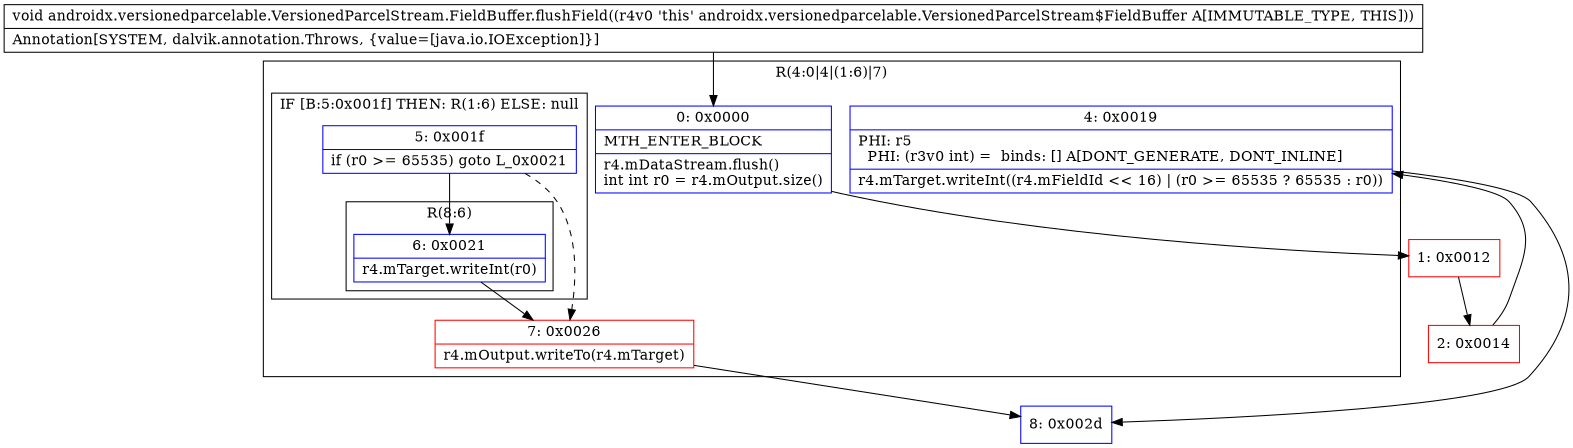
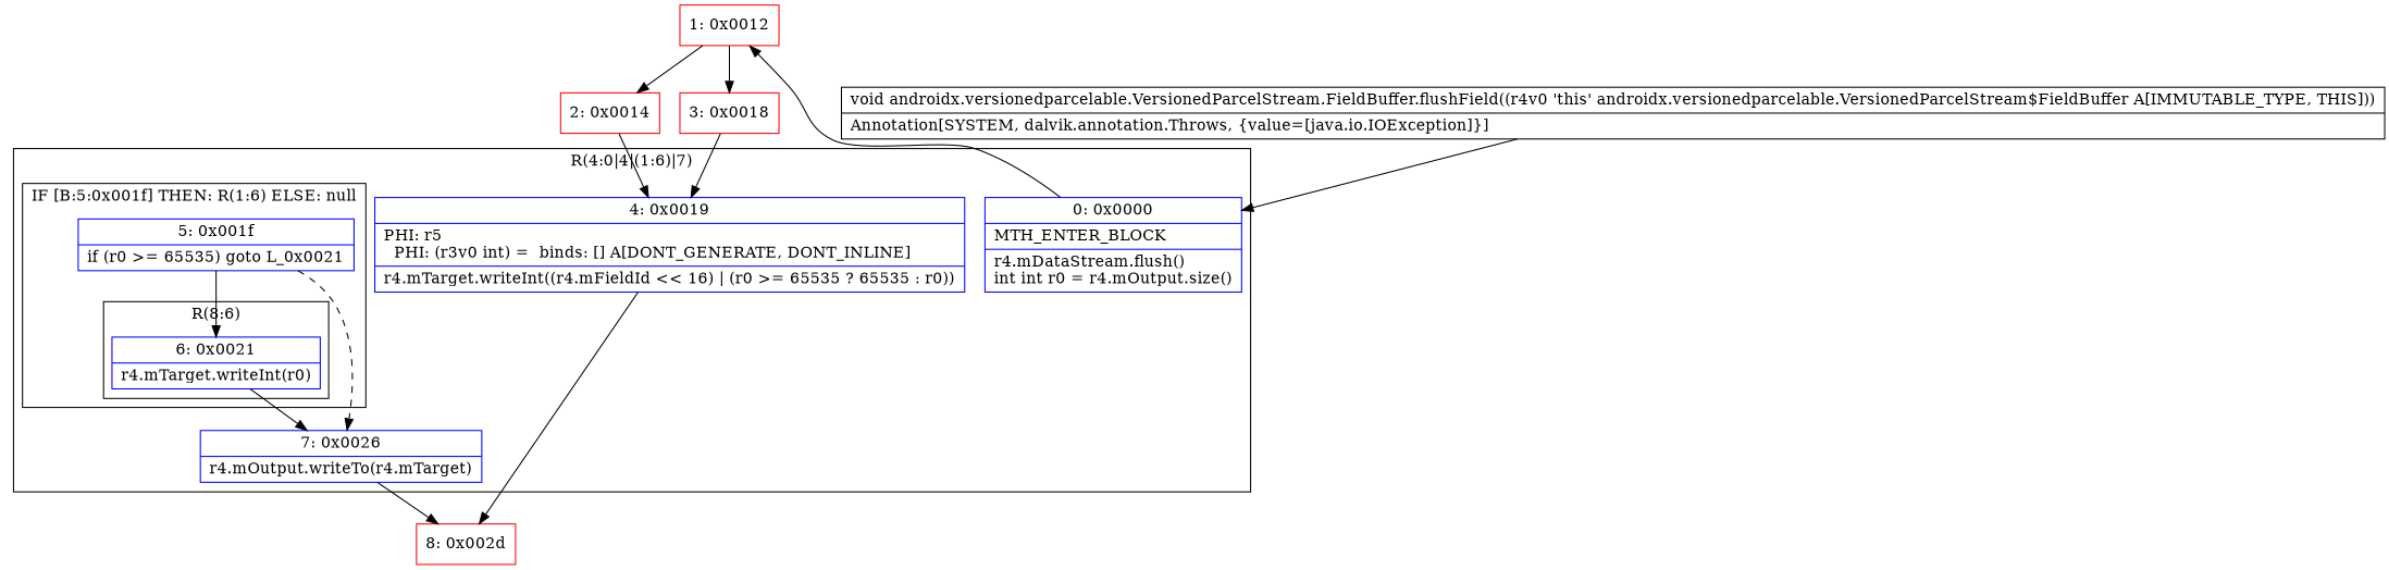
  digraph {
    node [color=blue shape=record]
    n1 [label="{6\:\ 0x0021|r4.mTarget.writeInt(r0)\l}"]
    n2 [label="{5\:\ 0x001f|if (r0 \>= 65535) goto L_0x0021\l}"]
    n3 [label="{0\:\ 0x0000|MTH_ENTER_BLOCK\l|r4.mDataStream.flush()\lint int r0 = r4.mOutput.size()\l}"]
    n4 [label="{4\:\ 0x0019|PHI: r5 \l  PHI: (r3v0 int) =  binds: [] A[DONT_GENERATE, DONT_INLINE]\l|r4.mTarget.writeInt((r4.mFieldId \<\< 16) \| (r0 \>= 65535 ? 65535 : r0))\l}"]
-   n5 [color=red label="{7\:\ 0x0026|r4.mOutput.writeTo(r4.mTarget)\l}"]
+   n5 [label="{7\:\ 0x0026|r4.mOutput.writeTo(r4.mTarget)\l}"]
    n6 [color=red label="{1\:\ 0x0012}"]
-   n7 [label="{8\:\ 0x002d}"]
+   n7 [color=red label="{8\:\ 0x002d}"]
    n8 [color=red label="{2\:\ 0x0014}"]
+   n9 [color=red label="{3\:\ 0x0018}"]
    n10 [label="{void androidx.versionedparcelable.VersionedParcelStream.FieldBuffer.flushField((r4v0 'this' androidx.versionedparcelable.VersionedParcelStream$FieldBuffer A[IMMUTABLE_TYPE, THIS]))  | Annotation[SYSTEM, dalvik.annotation.Throws, \{value=[java.io.IOException]\}]\l}" color=""]
    subgraph cluster_1 {
      label="R(4:0|4|(1:6)|7)"
      n3
      n4
      n5
      subgraph cluster_2 {
        label="IF [B:5:0x001f] THEN: R(1:6) ELSE: null"
        n2
        subgraph cluster_3 {
          label="R(8:6)"
          n1
        }
      }
    }
    n1 -> n5
    n2 -> n1
    n2 -> n5 [style=dashed]
    n3 -> n6
    n4 -> n7
    n5 -> n7
    n6 -> n8
+   n6 -> n9
    n8 -> n4
+   n9 -> n4
    n10 -> n3
  }
